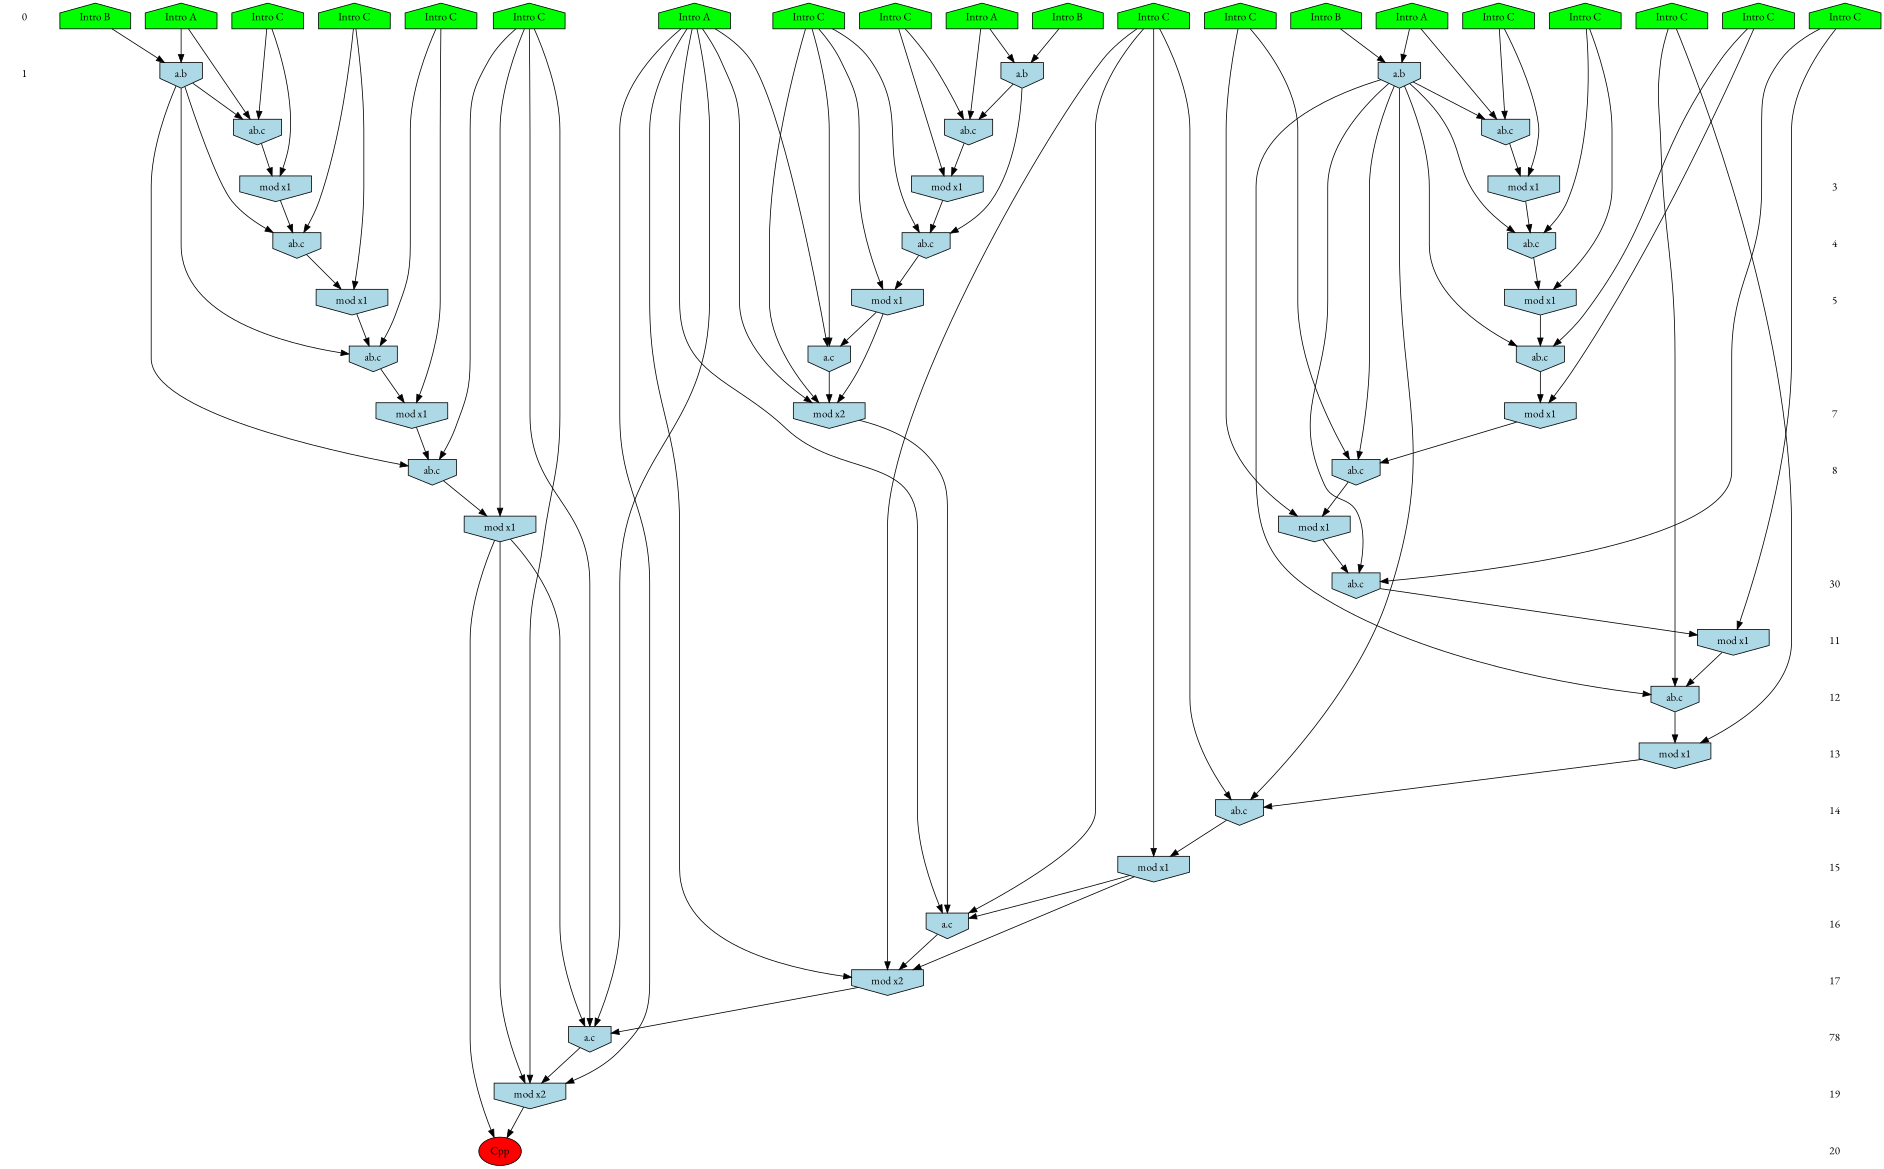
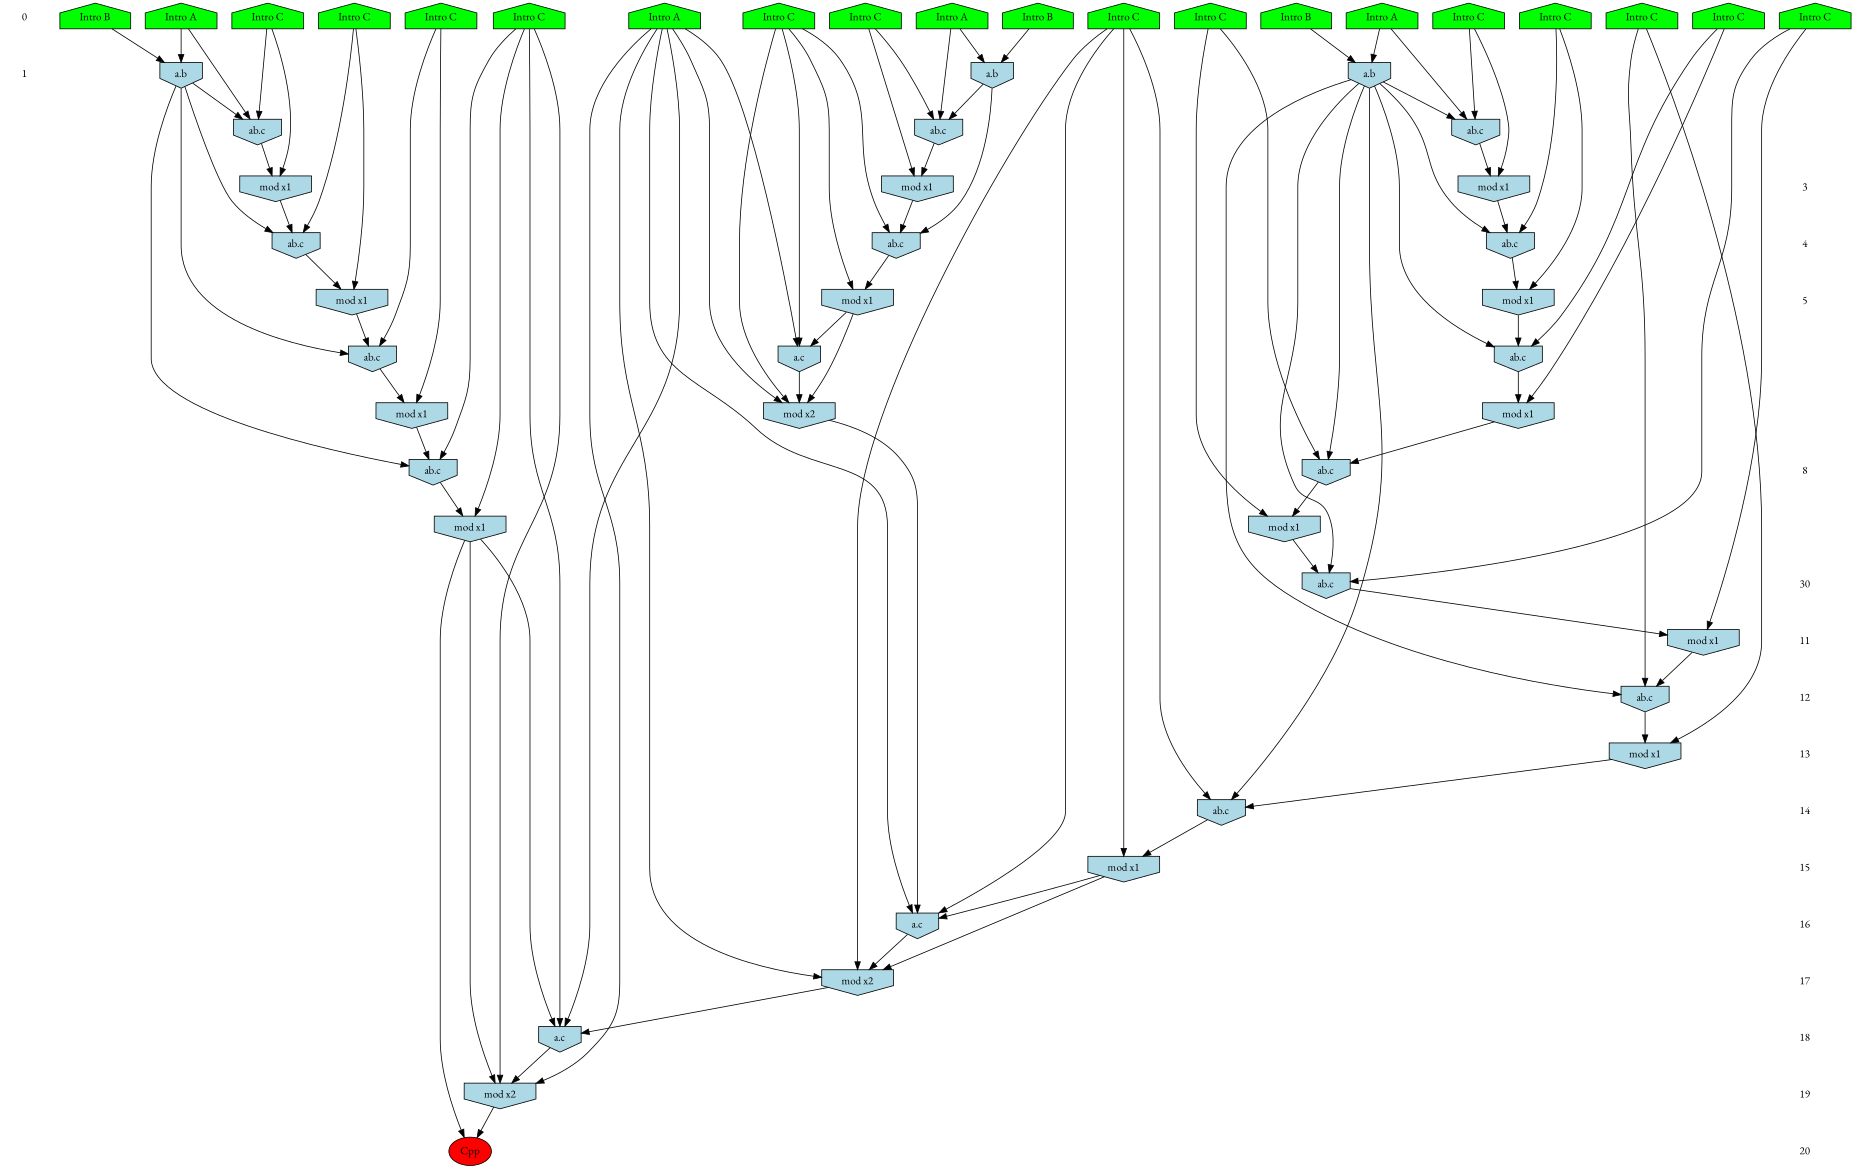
  digraph {
    fontname="EB Garamond"
    ranksep=.5
    node [fontname="EB Garamond" shape=invhouse fillcolor=lightblue style=filled]
    edge [fontname="EB Garamond"]
    0 [shape=plaintext fillcolor="" style=""]
    n2 [fillcolor=green label="Intro B" shape=house]
    n3 [fillcolor=green label="Intro A" shape=house]
    n4 [fillcolor=green label="Intro A" shape=house]
    n5 [fillcolor=green label="Intro A" shape=house]
    n6 [fillcolor=green label="Intro A" shape=house]
    n7 [fillcolor=green label="Intro B" shape=house]
    n8 [fillcolor=green label="Intro B" shape=house]
    n9 [fillcolor=green label="Intro C" shape=house]
    n10 [fillcolor=green label="Intro C" shape=house]
    n11 [fillcolor=green label="Intro C" shape=house]
    n12 [fillcolor=green label="Intro C" shape=house]
    n13 [fillcolor=green label="Intro C" shape=house]
    n14 [fillcolor=green label="Intro C" shape=house]
    n15 [fillcolor=green label="Intro C" shape=house]
    n16 [fillcolor=green label="Intro C" shape=house]
    n17 [fillcolor=green label="Intro C" shape=house]
    n18 [fillcolor=green label="Intro C" shape=house]
    n19 [fillcolor=green label="Intro C" shape=house]
    n20 [fillcolor=green label="Intro C" shape=house]
    n21 [fillcolor=green label="Intro C" shape=house]
    11 [shape=plaintext fillcolor="" style=""]
    n23 [label="mod x1"]
    1 [shape=plaintext fillcolor="" style=""]
    n25 [label="a.b"]
    n26 [label="a.b"]
    n27 [label="a.b"]
    n28 [label="ab.c"]
    n29 [label="ab.c"]
    n30 [label="ab.c"]
    3 [shape=plaintext fillcolor="" style=""]
    n32 [label="mod x1"]
    n33 [label="mod x1"]
    n34 [label="mod x1"]
    4 [shape=plaintext fillcolor="" style=""]
    n36 [label="ab.c"]
    n37 [label="ab.c"]
    n38 [label="ab.c"]
    5 [shape=plaintext fillcolor="" style=""]
    n40 [label="mod x1"]
    n41 [label="mod x1"]
    n42 [label="mod x1"]
    n43 [label="ab.c"]
    n44 [label="ab.c"]
    n45 [label="a.c"]
-   7 [shape=plaintext fillcolor="" style=""]
    n47 [label="mod x1"]
    n48 [label="mod x2"]
    n49 [label="mod x1"]
    8 [shape=plaintext fillcolor="" style=""]
    n51 [label="ab.c"]
    n52 [label="ab.c"]
    n53 [label="mod x1"]
    n54 [label="mod x1"]
    n55 [label=30 shape=plaintext fillcolor="" style=""]
    n56 [label="ab.c"]
    12 [shape=plaintext fillcolor="" style=""]
    n58 [label="ab.c"]
    13 [shape=plaintext fillcolor="" style=""]
    n60 [label="mod x1"]
    14 [shape=plaintext fillcolor="" style=""]
    n62 [label="ab.c"]
    15 [shape=plaintext fillcolor="" style=""]
    n64 [label="mod x1"]
    16 [shape=plaintext fillcolor="" style=""]
    n66 [label="a.c"]
    17 [shape=plaintext fillcolor="" style=""]
    n68 [label="mod x2"]
-   18 [shape=plaintext label=78 fillcolor="" style=""]
+   18 [shape=plaintext fillcolor="" style=""]
    n70 [label="a.c"]
    19 [shape=plaintext fillcolor="" style=""]
    n72 [label="mod x2"]
    20 [shape=plaintext fillcolor="" style=""]
    n74 [fillcolor=red label=Cpp shape=""]
    subgraph sub_1 {
      rank=same
      0
      n2
      n3
      n4
      n5
      n6
      n7
      n8
      n9
      n10
      n11
      n12
      n13
      n14
      n15
      n16
      n17
      n18
      n19
      n20
      n21
    }
    subgraph sub_2 {
      rank=same
      11
      n23
    }
    subgraph sub_3 {
      rank=same
      1
      n25
      n26
      n27
    }
    subgraph sub_4 {
      rank=same
      n28
      n29
      n30
    }
    subgraph sub_5 {
      rank=same
      3
      n32
      n33
      n34
    }
    subgraph sub_6 {
      rank=same
      4
      n36
      n37
      n38
    }
    subgraph sub_7 {
      rank=same
      5
      n40
      n41
      n42
    }
    subgraph sub_8 {
      rank=same
      n43
      n44
      n45
    }
    subgraph sub_9 {
      rank=same
-     7
      n47
      n48
      n49
    }
    subgraph sub_10 {
      rank=same
      8
      n51
      n52
    }
    subgraph sub_11 {
      rank=same
      n53
      n54
    }
    subgraph sub_12 {
      rank=same
      n55
      n56
    }
    subgraph sub_13 {
      rank=same
      12
      n58
    }
    subgraph sub_14 {
      rank=same
      13
      n60
    }
    subgraph sub_15 {
      rank=same
      14
      n62
    }
    subgraph sub_16 {
      rank=same
      15
      n64
    }
    subgraph sub_17 {
      rank=same
      16
      n66
    }
    subgraph sub_18 {
      rank=same
      17
      n68
    }
    subgraph sub_19 {
      rank=same
      18
      n70
    }
    subgraph sub_20 {
      rank=same
      19
      n72
    }
    subgraph sub_21 {
      rank=same
      20
      n74
    }
    0 -> 1 [style=invis]
    n2 -> n25
    n3 -> n45
    n3 -> n48
    n3 -> n66
    n3 -> n68
    n3 -> n70
    n3 -> n72
    n4 -> n25
    n4 -> n29
    n5 -> n26
    n5 -> n28
    n6 -> n27
    n6 -> n30
    n7 -> n27
    n8 -> n26
    n9 -> n30
    n9 -> n32
    n10 -> n44
    n10 -> n49
    n11 -> n58
    n11 -> n60
    n12 -> n36
    n12 -> n40
    n13 -> n43
    n13 -> n47
    n14 -> n37
    n14 -> n41
    n14 -> n45
    n14 -> n48
    n15 -> n51
    n15 -> n53
    n16 -> n38
    n16 -> n42
    n17 -> n29
    n17 -> n34
    n18 -> n52
    n18 -> n54
    n18 -> n70
    n18 -> n72
    n19 -> n62
    n19 -> n64
    n19 -> n66
    n19 -> n68
    n20 -> n28
    n20 -> n33
    n21 -> n23
    n21 -> n56
    11 -> 12 [style=invis]
    n23 -> n58
    n25 -> n29
    n25 -> n37
    n26 -> n28
    n26 -> n38
    n26 -> n44
    n26 -> n52
    n27 -> n30
    n27 -> n36
    n27 -> n43
    n27 -> n51
    n27 -> n56
    n27 -> n58
    n27 -> n62
    n28 -> n33
    n29 -> n34
    n30 -> n32
    3 -> 4 [style=invis]
    n32 -> n36
    n33 -> n38
    n34 -> n37
    4 -> 5 [style=invis]
    n36 -> n40
    n37 -> n41
    n38 -> n42
    n40 -> n43
    n41 -> n45
    n41 -> n48
    n42 -> n44
    n43 -> n47
    n44 -> n49
    n45 -> n48
-   7 -> 8 [style=invis]
    n47 -> n51
    n48 -> n66
    n49 -> n52
    n51 -> n53
    n52 -> n54
    n53 -> n56
    n54 -> n70
    n54 -> n72
    n54 -> n74
    n55 -> 11 [style=invis]
    n56 -> n23
    12 -> 13 [style=invis]
    n58 -> n60
    13 -> 14 [style=invis]
    n60 -> n62
    14 -> 15 [style=invis]
    n62 -> n64
    15 -> 16 [style=invis]
    n64 -> n66
    n64 -> n68
    16 -> 17 [style=invis]
    n66 -> n68
    17 -> 18 [style=invis]
    n68 -> n70
    18 -> 19 [style=invis]
    n70 -> n72
    19 -> 20 [style=invis]
    n72 -> n74
  }
